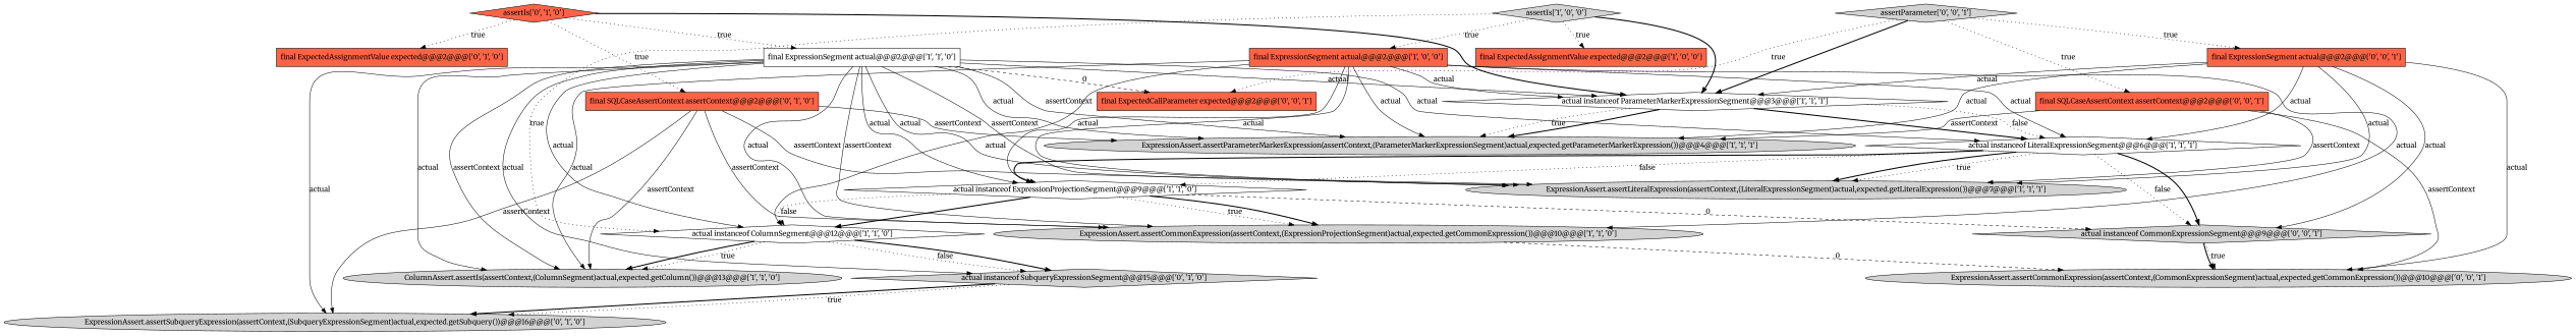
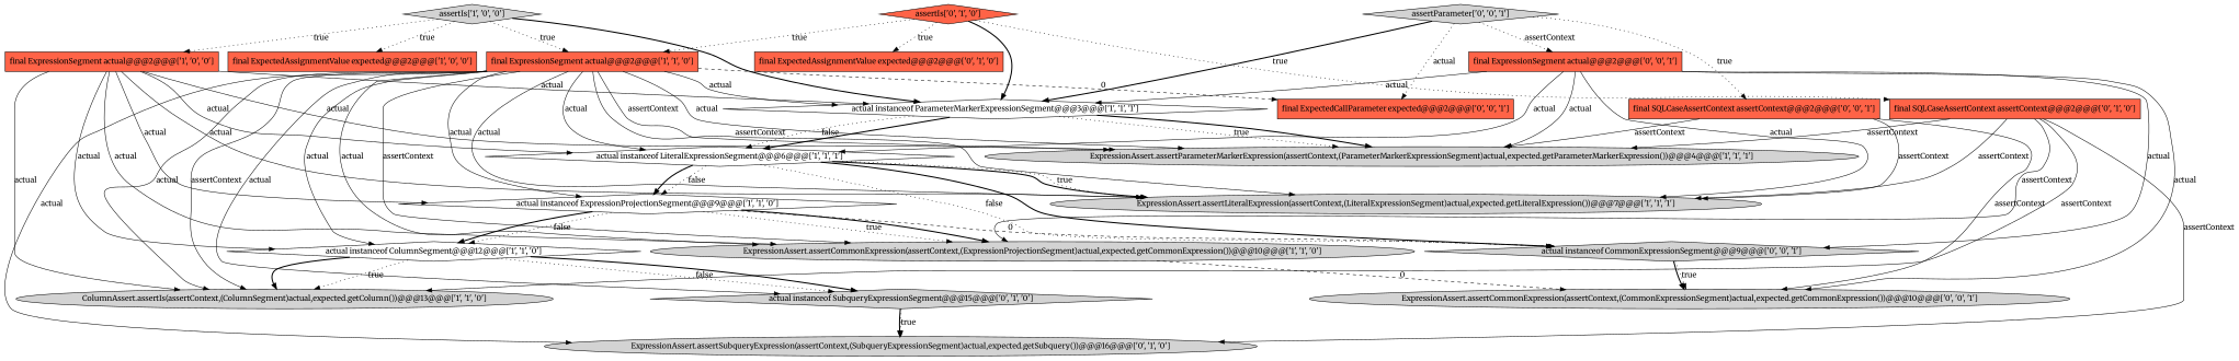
  digraph {
    fontname=Merriweather
    node [fillcolor=lightgray fontname=Merriweather shape=diamond style=filled]
    edge [fontname=Merriweather style=solid]
    n1 [fillcolor=tomato label="assertIs['0', '1', '0']"]
    n2 [fillcolor=tomato label="final SQLCaseAssertContext assertContext@@@2@@@['0', '1', '0']" shape=box]
    n3 [fillcolor=tomato label="final ExpectedAssignmentValue expected@@@2@@@['0', '1', '0']" shape=box]
-   n4 [fillcolor=white label="final ExpressionSegment actual@@@2@@@['1', '1', '0']" shape=box]
+   n4 [fillcolor=tomato label="final ExpressionSegment actual@@@2@@@['1', '1', '0']" shape=box]
    n5 [fillcolor=white label="actual instanceof ParameterMarkerExpressionSegment@@@3@@@['1', '1', '1']"]
    n6 [label="ExpressionAssert.assertSubqueryExpression(assertContext,(SubqueryExpressionSegment)actual,expected.getSubquery())@@@16@@@['0', '1', '0']" shape=ellipse]
    n7 [label="ExpressionAssert.assertLiteralExpression(assertContext,(LiteralExpressionSegment)actual,expected.getLiteralExpression())@@@7@@@['1', '1', '1']" shape=ellipse]
    n8 [label="ColumnAssert.assertIs(assertContext,(ColumnSegment)actual,expected.getColumn())@@@13@@@['1', '1', '0']" shape=ellipse]
    n9 [label="ExpressionAssert.assertCommonExpression(assertContext,(ExpressionProjectionSegment)actual,expected.getCommonExpression())@@@10@@@['1', '1', '0']" shape=ellipse]
    n10 [label="ExpressionAssert.assertParameterMarkerExpression(assertContext,(ParameterMarkerExpressionSegment)actual,expected.getParameterMarkerExpression())@@@4@@@['1', '1', '1']" shape=ellipse]
    n11 [fillcolor=tomato label="final ExpectedCallParameter expected@@@2@@@['0', '0', '1']" shape=box]
    n12 [fillcolor=white label="actual instanceof ColumnSegment@@@12@@@['1', '1', '0']"]
    n13 [label="actual instanceof SubqueryExpressionSegment@@@15@@@['0', '1', '0']"]
    n14 [fillcolor=white label="actual instanceof LiteralExpressionSegment@@@6@@@['1', '1', '1']"]
    n15 [fillcolor=white label="actual instanceof ExpressionProjectionSegment@@@9@@@['1', '1', '0']"]
    n16 [fillcolor=tomato label="final ExpectedAssignmentValue expected@@@2@@@['1', '0', '0']" shape=box]
    n17 [label="assertIs['1', '0', '0']"]
    n18 [fillcolor=tomato label="final ExpressionSegment actual@@@2@@@['1', '0', '0']" shape=box]
    n19 [label="ExpressionAssert.assertCommonExpression(assertContext,(CommonExpressionSegment)actual,expected.getCommonExpression())@@@10@@@['0', '0', '1']" shape=ellipse]
    n20 [label="actual instanceof CommonExpressionSegment@@@9@@@['0', '0', '1']"]
    n21 [label="assertParameter['0', '0', '1']"]
    n22 [fillcolor=tomato label="final SQLCaseAssertContext assertContext@@@2@@@['0', '0', '1']" shape=box]
    n23 [fillcolor=tomato label="final ExpressionSegment actual@@@2@@@['0', '0', '1']" shape=box]
    n1 -> n2 [label=true style=dotted]
    n1 -> n3 [label=true style=dotted]
    n1 -> n4 [label=true style=dotted]
    n1 -> n5 [style=bold]
    n2 -> n6 [label=assertContext]
    n2 -> n7 [label=assertContext]
    n2 -> n8 [label=assertContext]
    n2 -> n9 [label=assertContext]
    n2 -> n10 [label=assertContext]
    n4 -> n5 [label=actual]
    n4 -> n6 [label=actual]
    n4 -> n7 [label=actual]
    n4 -> n7 [label=assertContext]
    n4 -> n8 [label=actual]
    n4 -> n8 [label=assertContext]
    n4 -> n9 [label=actual]
    n4 -> n9 [label=assertContext]
    n4 -> n10 [label=assertContext]
    n4 -> n10 [label=actual]
    n4 -> n11 [label=0 style=dashed]
    n4 -> n12 [label=actual]
    n4 -> n13 [label=actual]
    n4 -> n14 [label=actual]
    n4 -> n15 [label=actual]
    n5 -> n10 [label=true style=dotted]
    n5 -> n10 [style=bold]
    n5 -> n14 [style=bold]
    n5 -> n14 [label=false style=dotted]
    n9 -> n19 [label=0 style=dashed]
    n12 -> n8 [style=bold]
    n12 -> n8 [label=true style=dotted]
    n12 -> n13 [label=false style=dotted]
    n12 -> n13 [style=bold]
    n13 -> n6 [style=bold]
    n13 -> n6 [label=true style=dotted]
    n14 -> n7 [label=true style=dotted]
    n14 -> n7 [style=bold]
    n14 -> n15 [style=bold]
    n14 -> n15 [label=false style=dotted]
    n14 -> n20 [label=false style=dotted]
    n14 -> n20 [style=bold]
    n15 -> n9 [label=true style=dotted]
    n15 -> n9 [style=bold]
    n15 -> n12 [label=false style=dotted]
    n15 -> n12 [style=bold]
    n15 -> n20 [label=0 style=dashed]
-   n17 -> n12 [label=true style=dotted]
+   n17 -> n4 [label=true style=dotted]
    n17 -> n5 [style=bold]
    n17 -> n16 [label=true style=dotted]
    n17 -> n18 [label=true style=dotted]
    n18 -> n5 [label=actual]
    n18 -> n7 [label=actual]
    n18 -> n8 [label=actual]
    n18 -> n9 [label=actual]
    n18 -> n10 [label=actual]
    n18 -> n12 [label=actual]
    n18 -> n14 [label=actual]
    n18 -> n15 [label=actual]
    n20 -> n19 [style=bold]
    n20 -> n19 [label=true style=dotted]
    n21 -> n5 [style=bold]
-   n21 -> n11 [label=true style=dotted]
+   n21 -> n11 [label=actual style=dotted]
    n21 -> n22 [label=true style=dotted]
-   n21 -> n23 [label=true style=dotted]
+   n21 -> n23 [label=assertContext style=dotted]
    n22 -> n7 [label=assertContext]
    n22 -> n10 [label=assertContext]
    n22 -> n19 [label=assertContext]
    n23 -> n5 [label=actual]
    n23 -> n7 [label=actual]
    n23 -> n10 [label=actual]
    n23 -> n14 [label=actual]
    n23 -> n19 [label=actual]
    n23 -> n20 [label=actual]
  }
